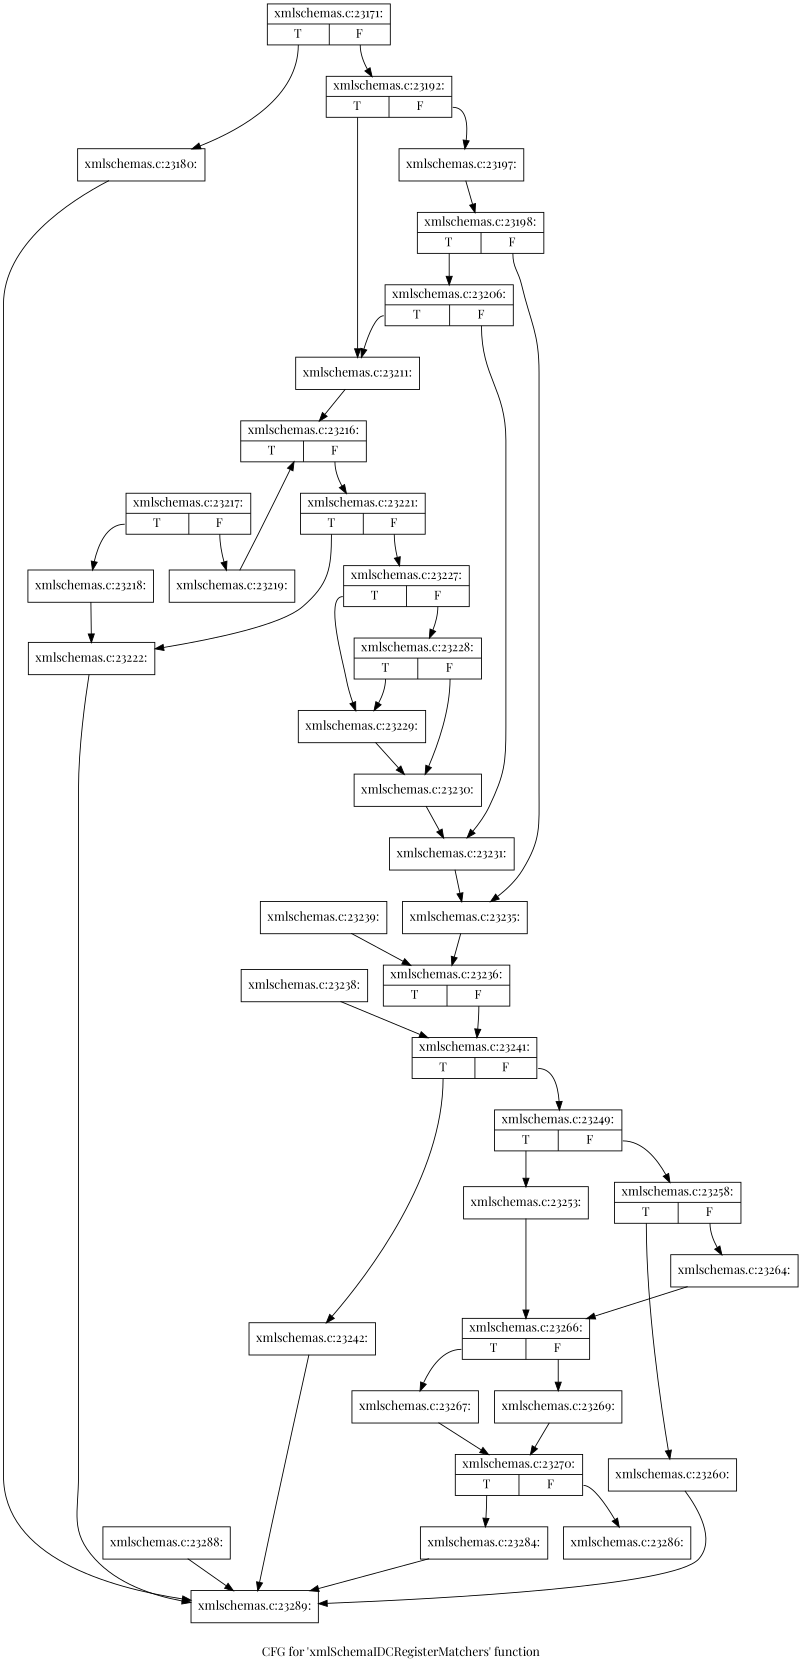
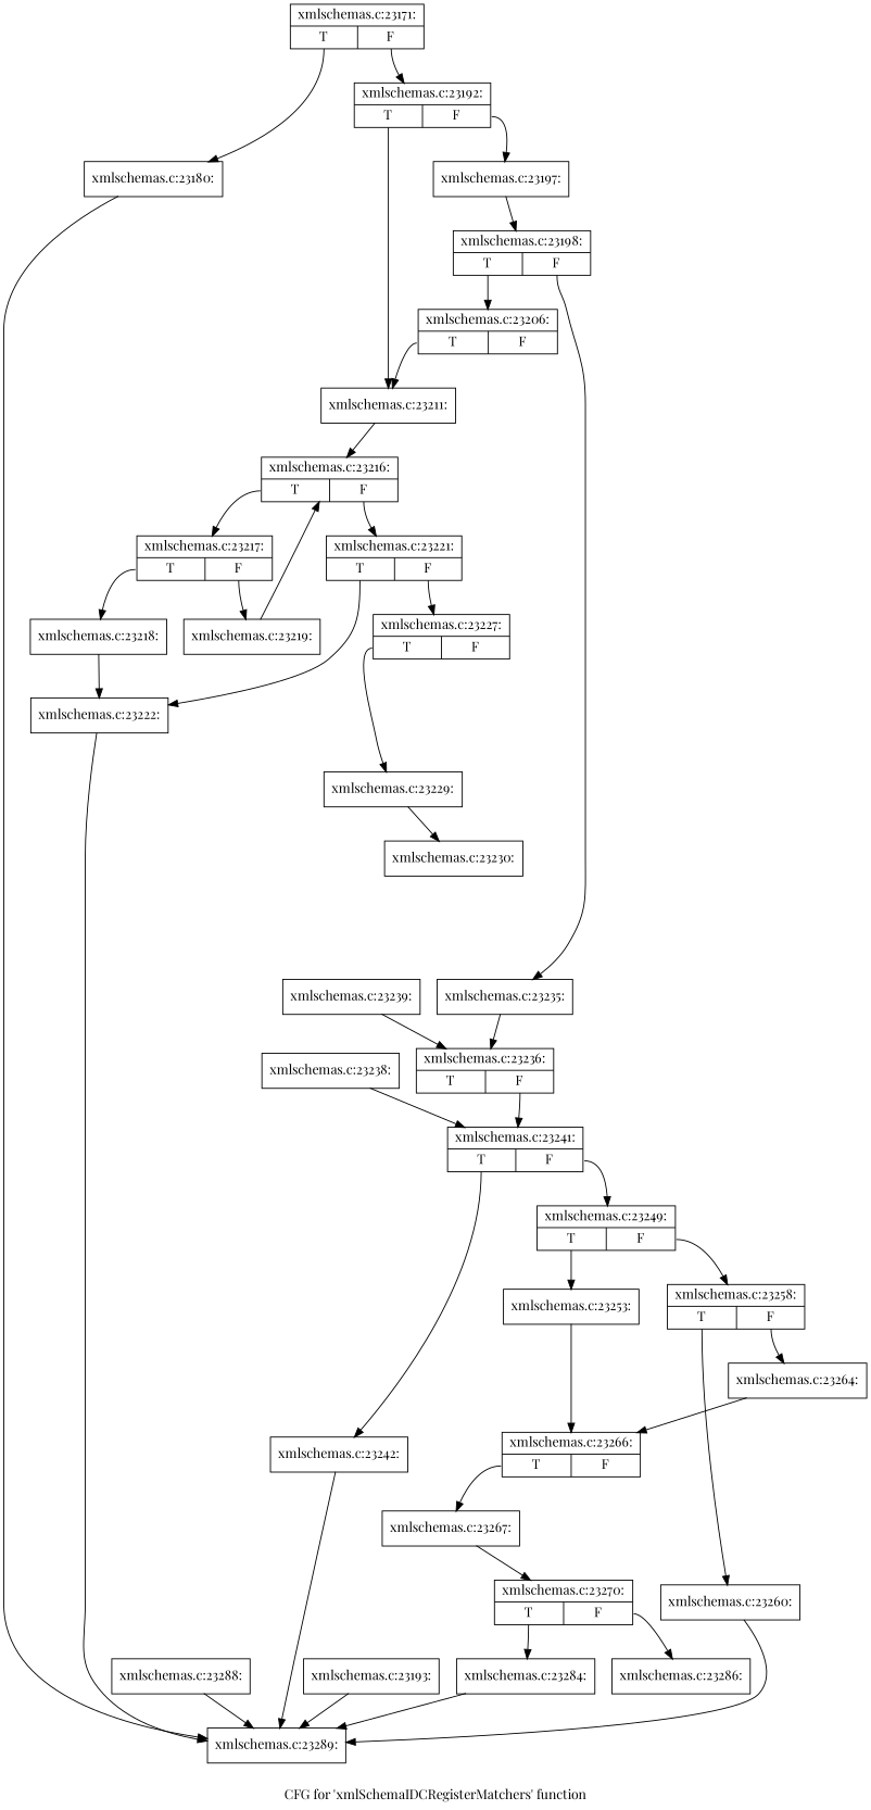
  digraph {
    fontname="Playfair Display"
    label="CFG for 'xmlSchemaIDCRegisterMatchers' function"
    node [fontname="Playfair Display" shape=record]
    edge [fontname="Playfair Display"]
    n1 [label="{xmlschemas.c:23171:|{<s0>T|<s1>F}}"]
    n2 [label="{xmlschemas.c:23180:}"]
    n3 [label="{xmlschemas.c:23192:|{<s0>T|<s1>F}}"]
    n4 [label="{xmlschemas.c:23289:}"]
    n5 [label="{xmlschemas.c:23197:}"]
    n6 [label="{xmlschemas.c:23211:}"]
+   n7 [label="{xmlschemas.c:23193:}"]
    n8 [label="{xmlschemas.c:23198:|{<s0>T|<s1>F}}"]
    n9 [label="{xmlschemas.c:23206:|{<s0>T|<s1>F}}"]
    n10 [label="{xmlschemas.c:23235:}"]
-   n11 [label="{xmlschemas.c:23231:}"]
    n12 [label="{xmlschemas.c:23236:|{<s0>T|<s1>F}}"]
    n13 [label="{xmlschemas.c:23216:|{<s0>T|<s1>F}}"]
    n14 [label="{xmlschemas.c:23241:|{<s0>T|<s1>F}}"]
    n15 [label="{xmlschemas.c:23217:|{<s0>T|<s1>F}}"]
    n16 [label="{xmlschemas.c:23221:|{<s0>T|<s1>F}}"]
    n17 [label="{xmlschemas.c:23218:}"]
    n18 [label="{xmlschemas.c:23219:}"]
    n19 [label="{xmlschemas.c:23222:}"]
    n20 [label="{xmlschemas.c:23227:|{<s0>T|<s1>F}}"]
    n21 [label="{xmlschemas.c:23229:}"]
-   n22 [label="{xmlschemas.c:23228:|{<s0>T|<s1>F}}"]
    n23 [label="{xmlschemas.c:23230:}"]
    n24 [label="{xmlschemas.c:23242:}"]
    n25 [label="{xmlschemas.c:23249:|{<s0>T|<s1>F}}"]
    n26 [label="{xmlschemas.c:23238:}"]
    n27 [label="{xmlschemas.c:23239:}"]
    n28 [label="{xmlschemas.c:23253:}"]
    n29 [label="{xmlschemas.c:23258:|{<s0>T|<s1>F}}"]
    n30 [label="{xmlschemas.c:23266:|{<s0>T|<s1>F}}"]
    n31 [label="{xmlschemas.c:23260:}"]
    n32 [label="{xmlschemas.c:23264:}"]
    n33 [label="{xmlschemas.c:23267:}"]
-   n34 [label="{xmlschemas.c:23269:}"]
    n35 [label="{xmlschemas.c:23270:|{<s0>T|<s1>F}}"]
    n36 [label="{xmlschemas.c:23284:}"]
    n37 [label="{xmlschemas.c:23286:}"]
    n38 [label="{xmlschemas.c:23288:}"]
    n1 -> n2 [tailport=s0]
    n1 -> n3 [tailport=s1]
    n2 -> n4
    n3 -> n5 [tailport=s1]
    n3 -> n6 [tailport=s0]
    n5 -> n8
    n6 -> n13
+   n7 -> n4
    n8 -> n9 [tailport=s0]
    n8 -> n10 [tailport=s1]
    n9 -> n6 [tailport=s0]
-   n9 -> n11 [tailport=s1]
    n10 -> n12
-   n11 -> n10
    n12 -> n14 [tailport=s1]
+   n13 -> n15 [tailport=s0]
    n13 -> n16 [tailport=s1]
    n14 -> n24 [tailport=s0]
    n14 -> n25 [tailport=s1]
    n15 -> n17 [tailport=s0]
    n15 -> n18 [tailport=s1]
    n16 -> n19 [tailport=s0]
    n16 -> n20 [tailport=s1]
    n17 -> n19
    n18 -> n13
    n19 -> n4
    n20 -> n21 [tailport=s0]
-   n20 -> n22 [tailport=s1]
    n21 -> n23
-   n22 -> n21 [tailport=s0]
-   n22 -> n23 [tailport=s1]
-   n23 -> n11
    n24 -> n4
    n25 -> n28 [tailport=s0]
    n25 -> n29 [tailport=s1]
    n26 -> n14
    n27 -> n12
    n28 -> n30
    n29 -> n31 [tailport=s0]
    n29 -> n32 [tailport=s1]
    n30 -> n33 [tailport=s0]
-   n30 -> n34 [tailport=s1]
    n31 -> n4
    n32 -> n30
    n33 -> n35
-   n34 -> n35
    n35 -> n36 [tailport=s0]
    n35 -> n37 [tailport=s1]
    n36 -> n4
    n38 -> n4
  }
